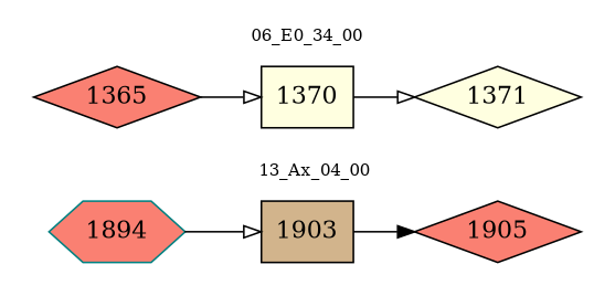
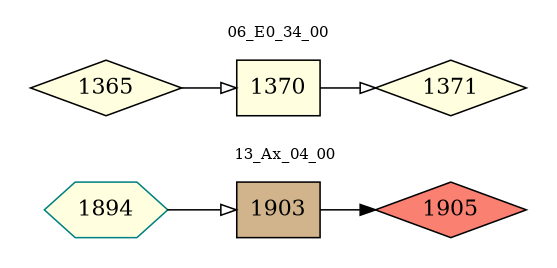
  digraph {
    rankdir=LR
    node [color=black fillcolor=lightyellow shape=diamond style=filled]
    edge [arrowhead=onormal color=black]
-   n1 [color=teal fillcolor=salmon label=1894 shape=hexagon]
+   n1 [color=teal label=1894 shape=hexagon]
    n2 [fillcolor=tan label=1903 shape=box]
    n3 [fillcolor=salmon label=1905]
-   n4 [fillcolor=salmon label=1365]
+   n4 [label=1365]
    n5 [label=1370 shape=box]
    n6 [label=1371]
    subgraph cluster_1 {
      color=white
      fontsize=10
      label="13_Ax_04_00"
      n1
      n2
      n3
    }
    subgraph cluster_2 {
      color=white
      fontsize=10
      label="06_E0_34_00"
      n4
      n5
      n6
    }
    n1 -> n2
    n2 -> n3 [arrowhead=normal]
    n4 -> n5
    n5 -> n6
  }
